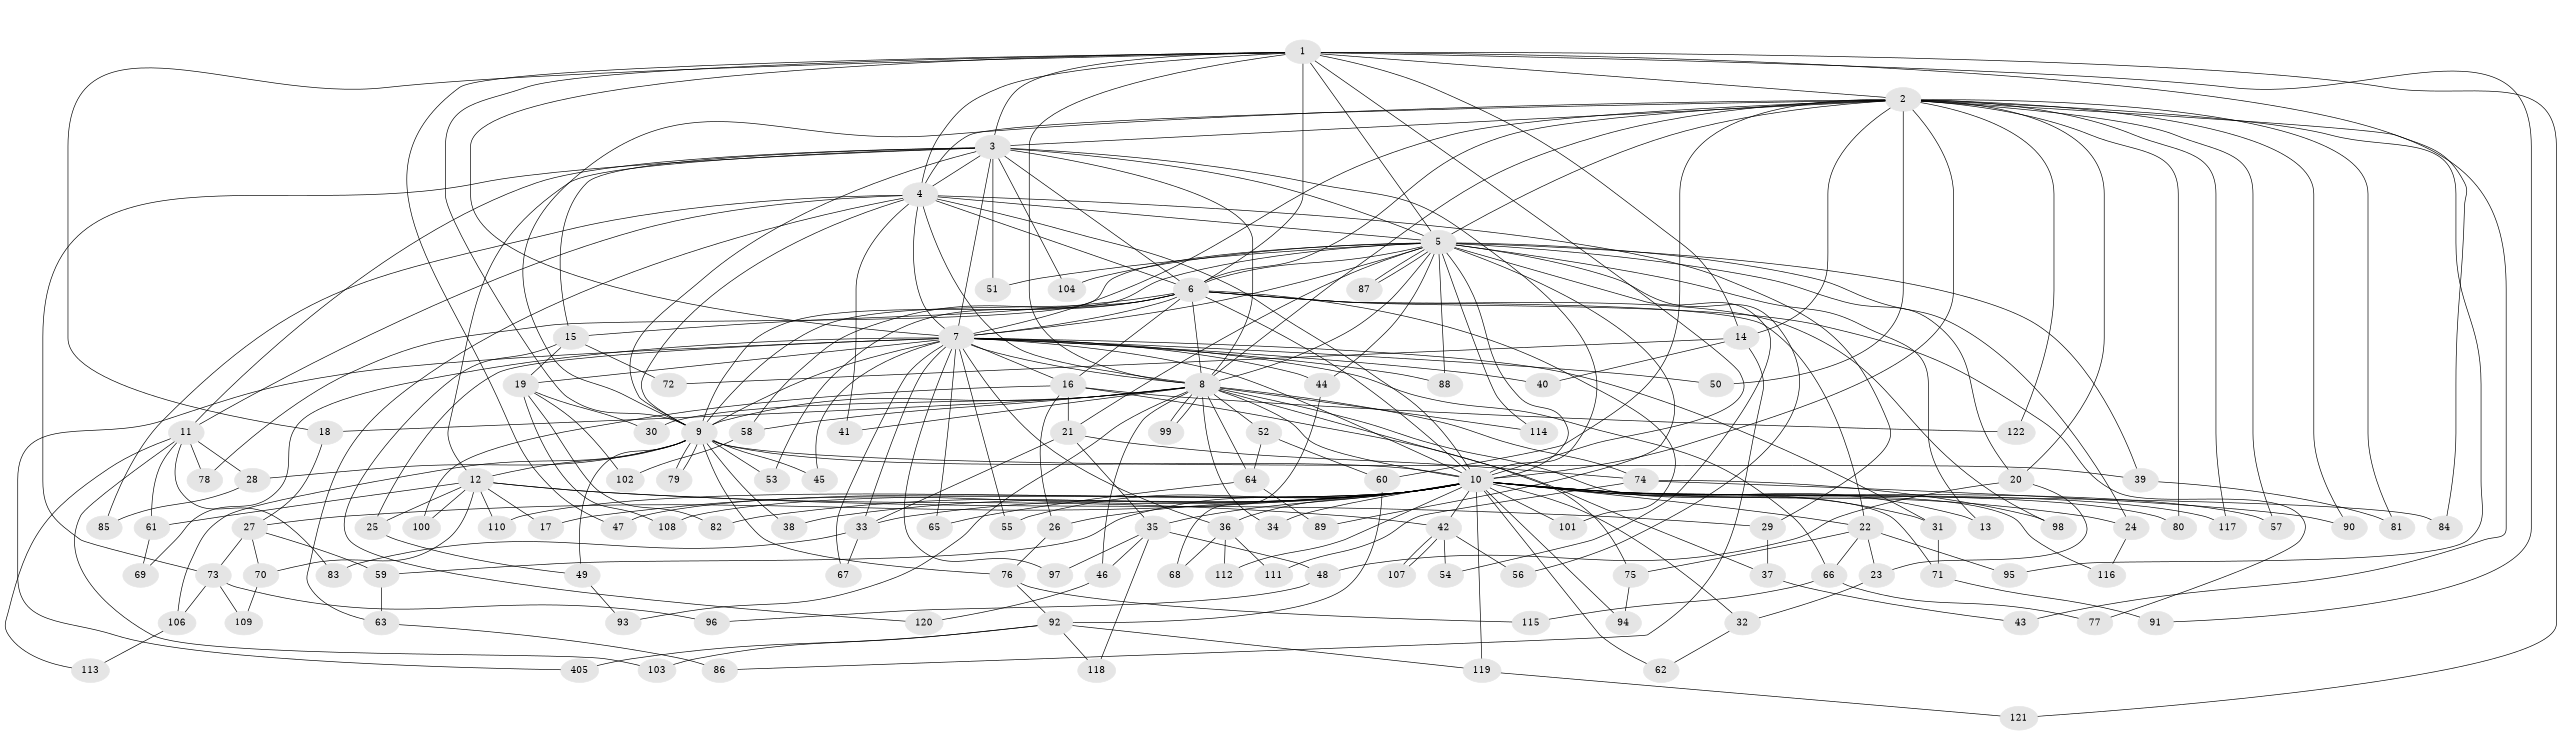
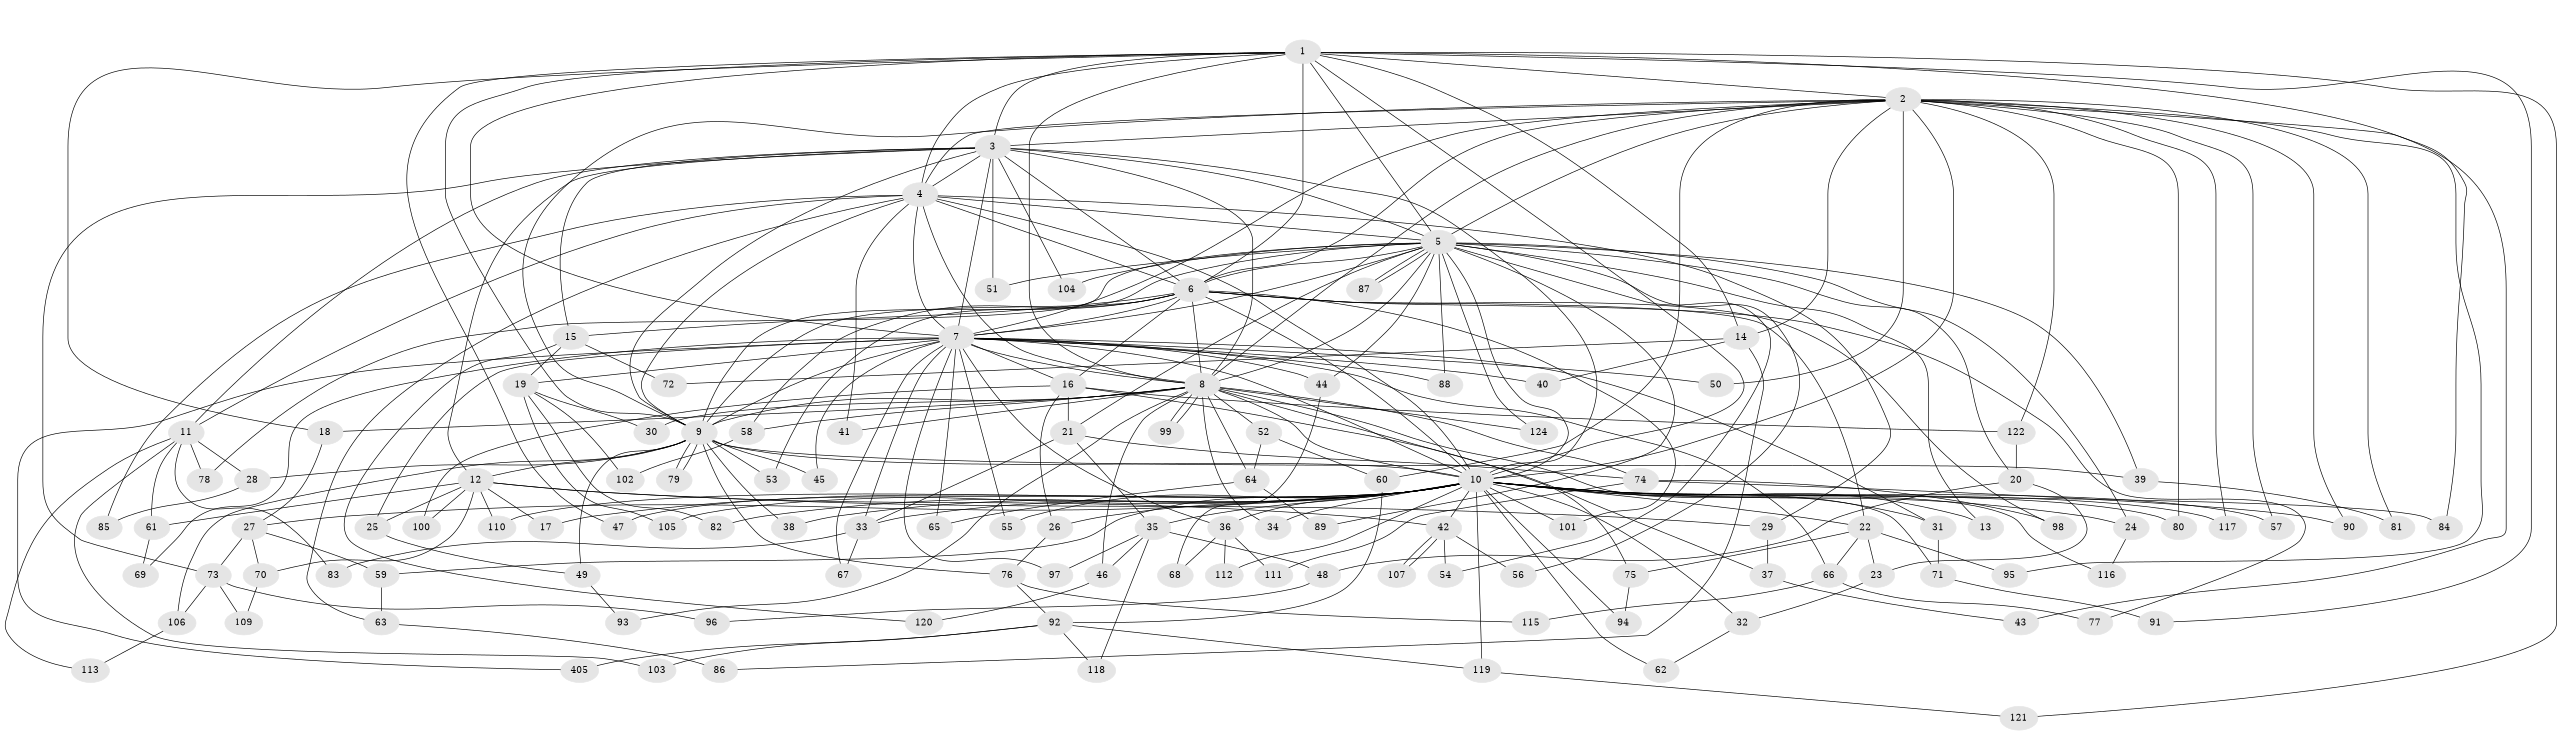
  graph {
    node [color=gray90 style=filled]
    1
    2
    3
    4
    5
    6
    7
    8
    9
    10
    14
    18
    47
    84
    91
    121
    20
    43
    50
    57
    60
    80
    81
    90
    95
    117
    122
    11
    12
    15
    51
    73
    104
    29
    41
    63
    85
    13
    21
    24
    39
    44
    54
    56
    78
    87
    88
    89
-   114
+   114 [label=124]
    16
    22
    53
    58
    77
    98
    101
    19
    25
    31
    33
    36
    40
    45
    55
    65
    66
    67
    69
    97
    n70 [label=405]
    30
    34
    46
    52
    64
    74
    75
    93
    99
    116
    28
    38
    49
    76
    79
    106
    17
    26
    27
    32
    35
    42
    59
    62
    71
    82
    94
-   108
+   108 [label=105]
    110
    112
    119
    72
    86
    23
    48
    92
    61
    83
    103
    113
    70
    100
    120
    96
    109
    37
    68
    102
    111
    115
    118
    107
    1 -- 2
    1 -- 3
    1 -- 4
    1 -- 5
    1 -- 6
    1 -- 7
    1 -- 8
    1 -- 9
    1 -- 10
    1 -- 14
    1 -- 18
    1 -- 47
    1 -- 84
    1 -- 91
    1 -- 121
    2 -- 3
    2 -- 4
    2 -- 5
    2 -- 6
    2 -- 7
    2 -- 8
    2 -- 9
    2 -- 10
    2 -- 14
-   2 -- 20
+   122 -- 20
    2 -- 43
    2 -- 50
    2 -- 57
    2 -- 60
    2 -- 80
    2 -- 81
    2 -- 90
    2 -- 95
    2 -- 117
    2 -- 122
    3 -- 4
    3 -- 5
    3 -- 6
    3 -- 7
    3 -- 8
    3 -- 9
    3 -- 10
    3 -- 11
    3 -- 12
    3 -- 15
    3 -- 51
    3 -- 73
    3 -- 104
    4 -- 5
    4 -- 6
    4 -- 7
    4 -- 8
    4 -- 9
    4 -- 10
    4 -- 11
    4 -- 29
    4 -- 41
    4 -- 63
    4 -- 85
    5 -- 6
    5 -- 7
    5 -- 8
    5 -- 9
    5 -- 10
    5 -- 20
    5 -- 51
    5 -- 104
    5 -- 13
    5 -- 21
    5 -- 24
    5 -- 39
    5 -- 44
    5 -- 54
    5 -- 56
    5 -- 78
    5 -- 87
    5 -- 87
    5 -- 88
    5 -- 89
    5 -- 114
    6 -- 7
    6 -- 8
    6 -- 9
    6 -- 10
    6 -- 15
    6 -- 16
    6 -- 22
    6 -- 53
    6 -- 58
    6 -- 77
    6 -- 98
    6 -- 101
    7 -- 8
    7 -- 9
    7 -- 10
    7 -- 50
    7 -- 44
    7 -- 88
    7 -- 16
    7 -- 19
    7 -- 25
    7 -- 31
    7 -- 33
    7 -- 36
    7 -- 40
    7 -- 45
    7 -- 55
    7 -- 65
    7 -- 66
    7 -- 67
    7 -- 69
    7 -- 97
    7 -- n70
    8 -- 9
    8 -- 10
    8 -- 18
    8 -- 41
    8 -- 114
    8 -- 58
    8 -- 30
    8 -- 34
    8 -- 46
    8 -- 52
    8 -- 64
    8 -- 74
    8 -- 75
    8 -- 93
    8 -- 99
    8 -- 99
    8 -- 116
    9 -- 10
    9 -- 12
    9 -- 39
    9 -- 53
    9 -- 45
    9 -- 28
    9 -- 38
    9 -- 49
    9 -- 76
    9 -- 79
    9 -- 79
    9 -- 106
    10 -- 47
    10 -- 84
    10 -- 57
    10 -- 80
    10 -- 117
    10 -- 13
    10 -- 24
    10 -- 22
    10 -- 101
    10 -- 31
    10 -- 33
    10 -- 36
    10 -- 55
    10 -- 34
    10 -- 38
    10 -- 17
    10 -- 26
    10 -- 27
    10 -- 32
    10 -- 35
    10 -- 42
    10 -- 59
    10 -- 62
    10 -- 71
    10 -- 82
    10 -- 94
    10 -- 108
    10 -- 110
    10 -- 112
    10 -- 119
    14 -- 40
    14 -- 72
    14 -- 86
    18 -- 27
    20 -- 23
    20 -- 48
    60 -- 92
    11 -- 78
    11 -- 28
    11 -- 61
    11 -- 83
    11 -- 103
    11 -- 113
    12 -- 29
    12 -- 25
    12 -- 17
    12 -- 42
    12 -- 110
    12 -- 61
    12 -- 70
    12 -- 100
    15 -- 19
    15 -- 72
    15 -- 120
    73 -- 106
    73 -- 96
    73 -- 109
    29 -- 37
    63 -- 86
    21 -- 33
    21 -- 74
    21 -- 35
    24 -- 116
    39 -- 81
    44 -- 68
    16 -- 122
    16 -- 21
    16 -- 26
    16 -- 100
    16 -- 37
    22 -- 95
    22 -- 66
    22 -- 75
    22 -- 23
    58 -- 102
    19 -- 30
    19 -- 82
    19 -- 108
    19 -- 102
    25 -- 49
    31 -- 71
    33 -- 67
    33 -- 83
    36 -- 112
    36 -- 68
    36 -- 111
    66 -- 77
    66 -- 115
    46 -- 120
    52 -- 60
    52 -- 64
    64 -- 89
    64 -- 65
    74 -- 90
    74 -- 98
    74 -- 111
    75 -- 94
    28 -- 85
    49 -- 93
    76 -- 92
    76 -- 115
    106 -- 113
    26 -- 76
    27 -- 73
    27 -- 59
    27 -- 70
    32 -- 62
    35 -- 97
    35 -- 46
    35 -- 48
    35 -- 118
    42 -- 54
    42 -- 56
    42 -- 107
    42 -- 107
    59 -- 63
    71 -- 91
    119 -- 121
    23 -- 32
    48 -- 96
    92 -- n70
    92 -- 119
    92 -- 103
    92 -- 118
    61 -- 69
    70 -- 109
    37 -- 43
  }
